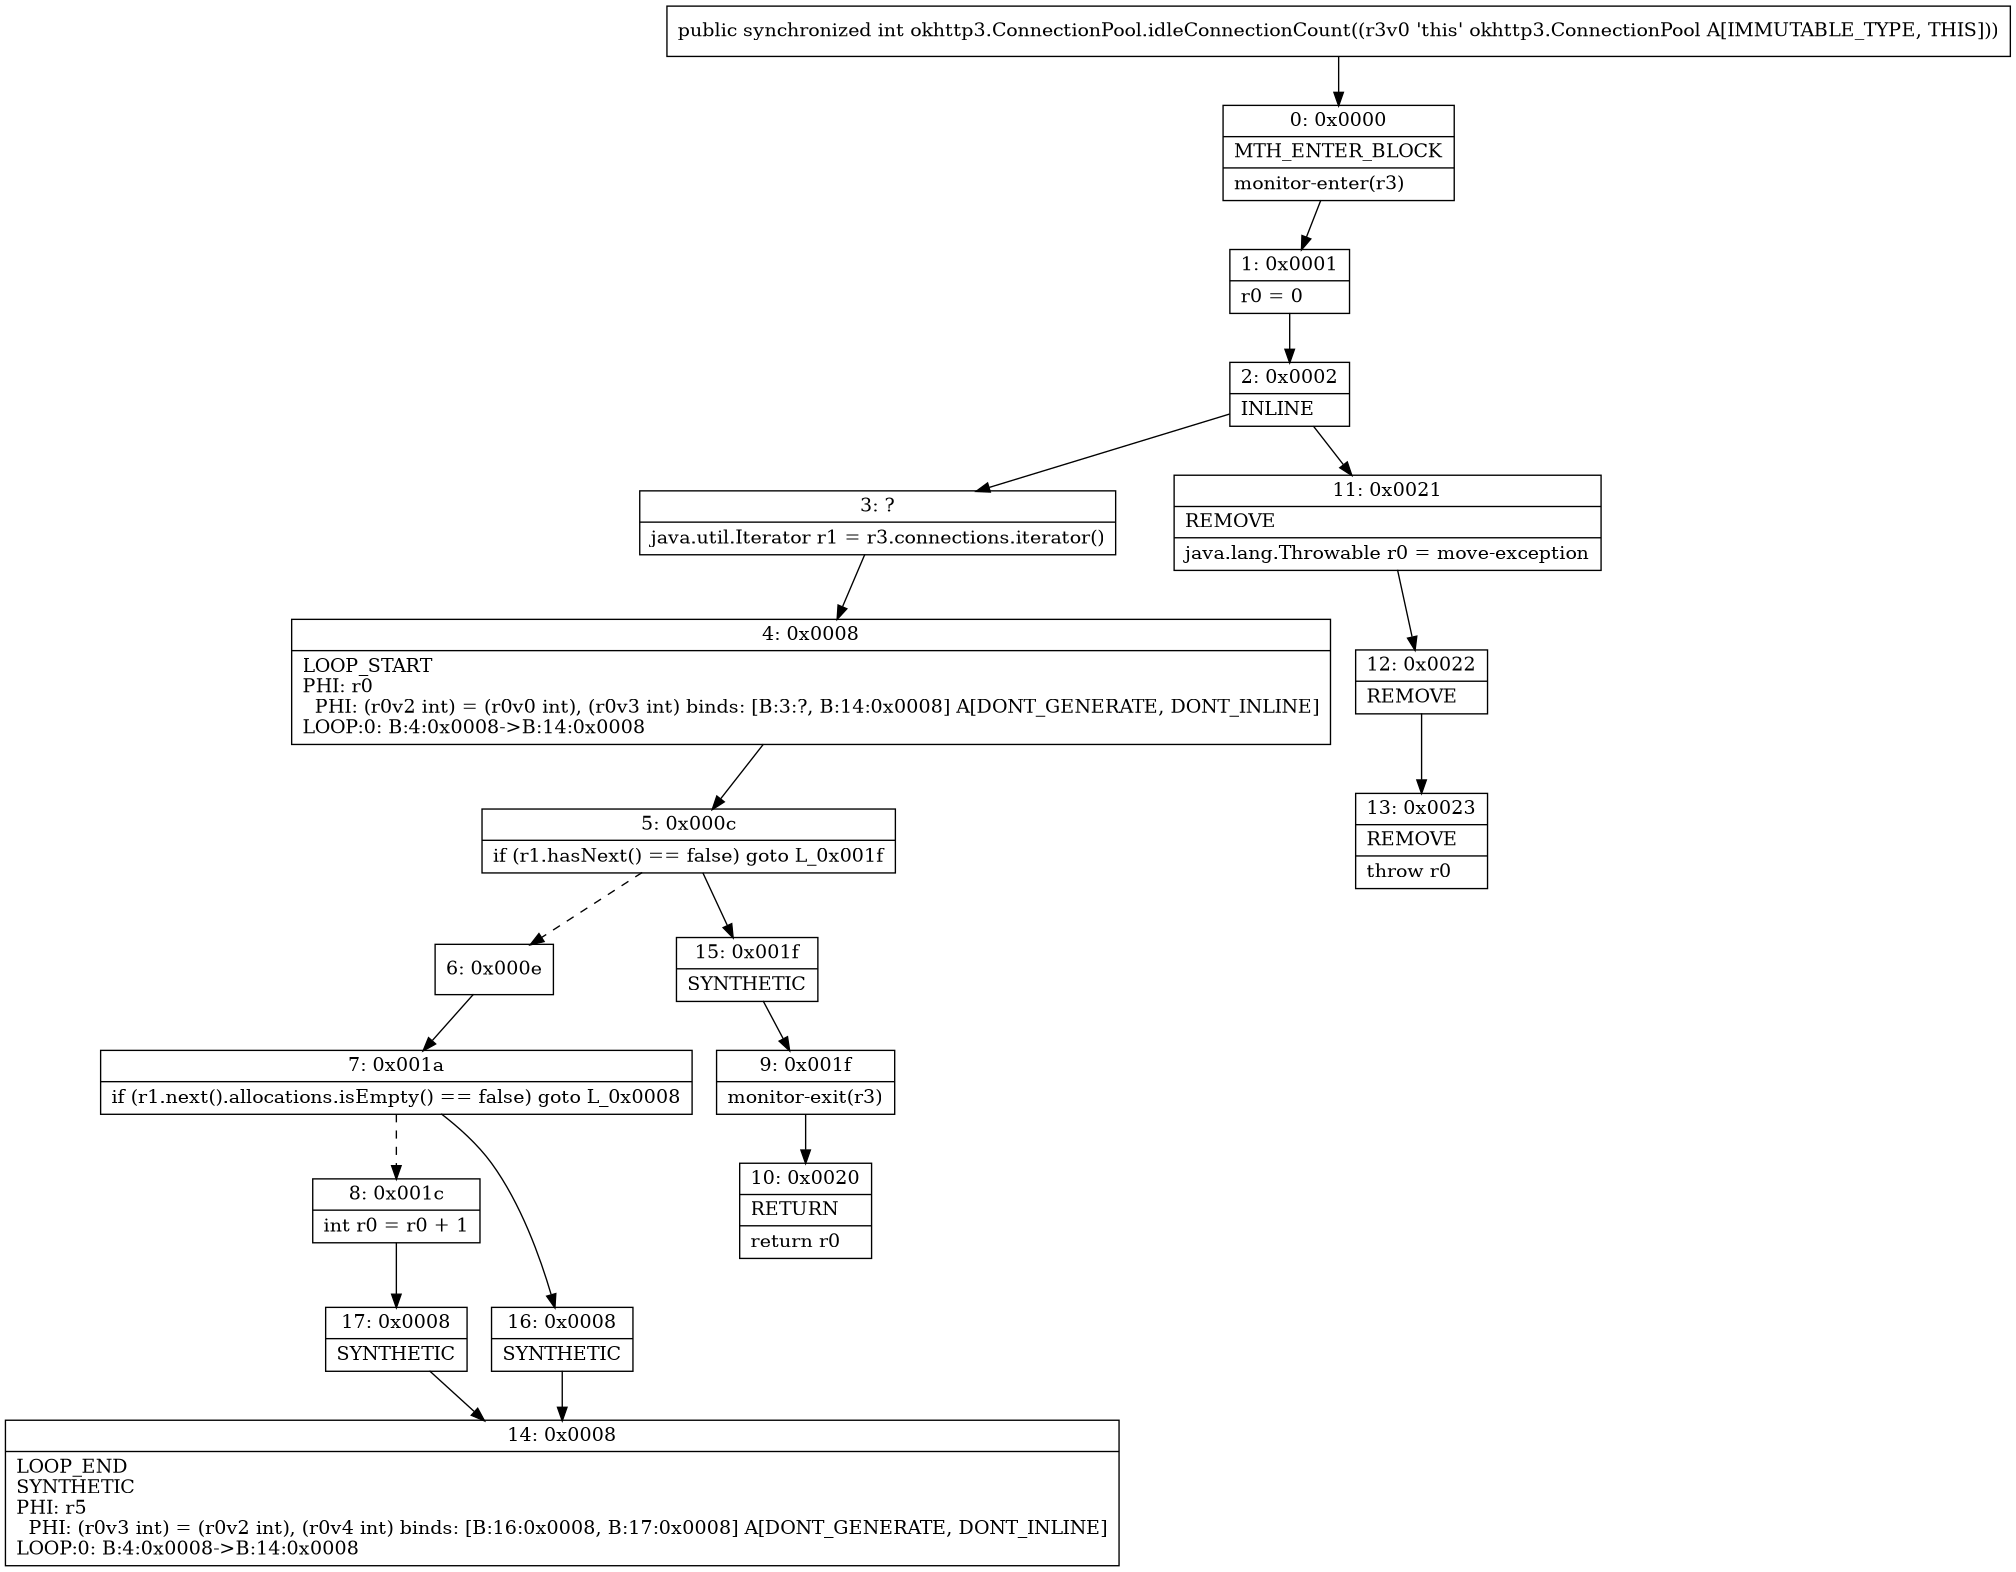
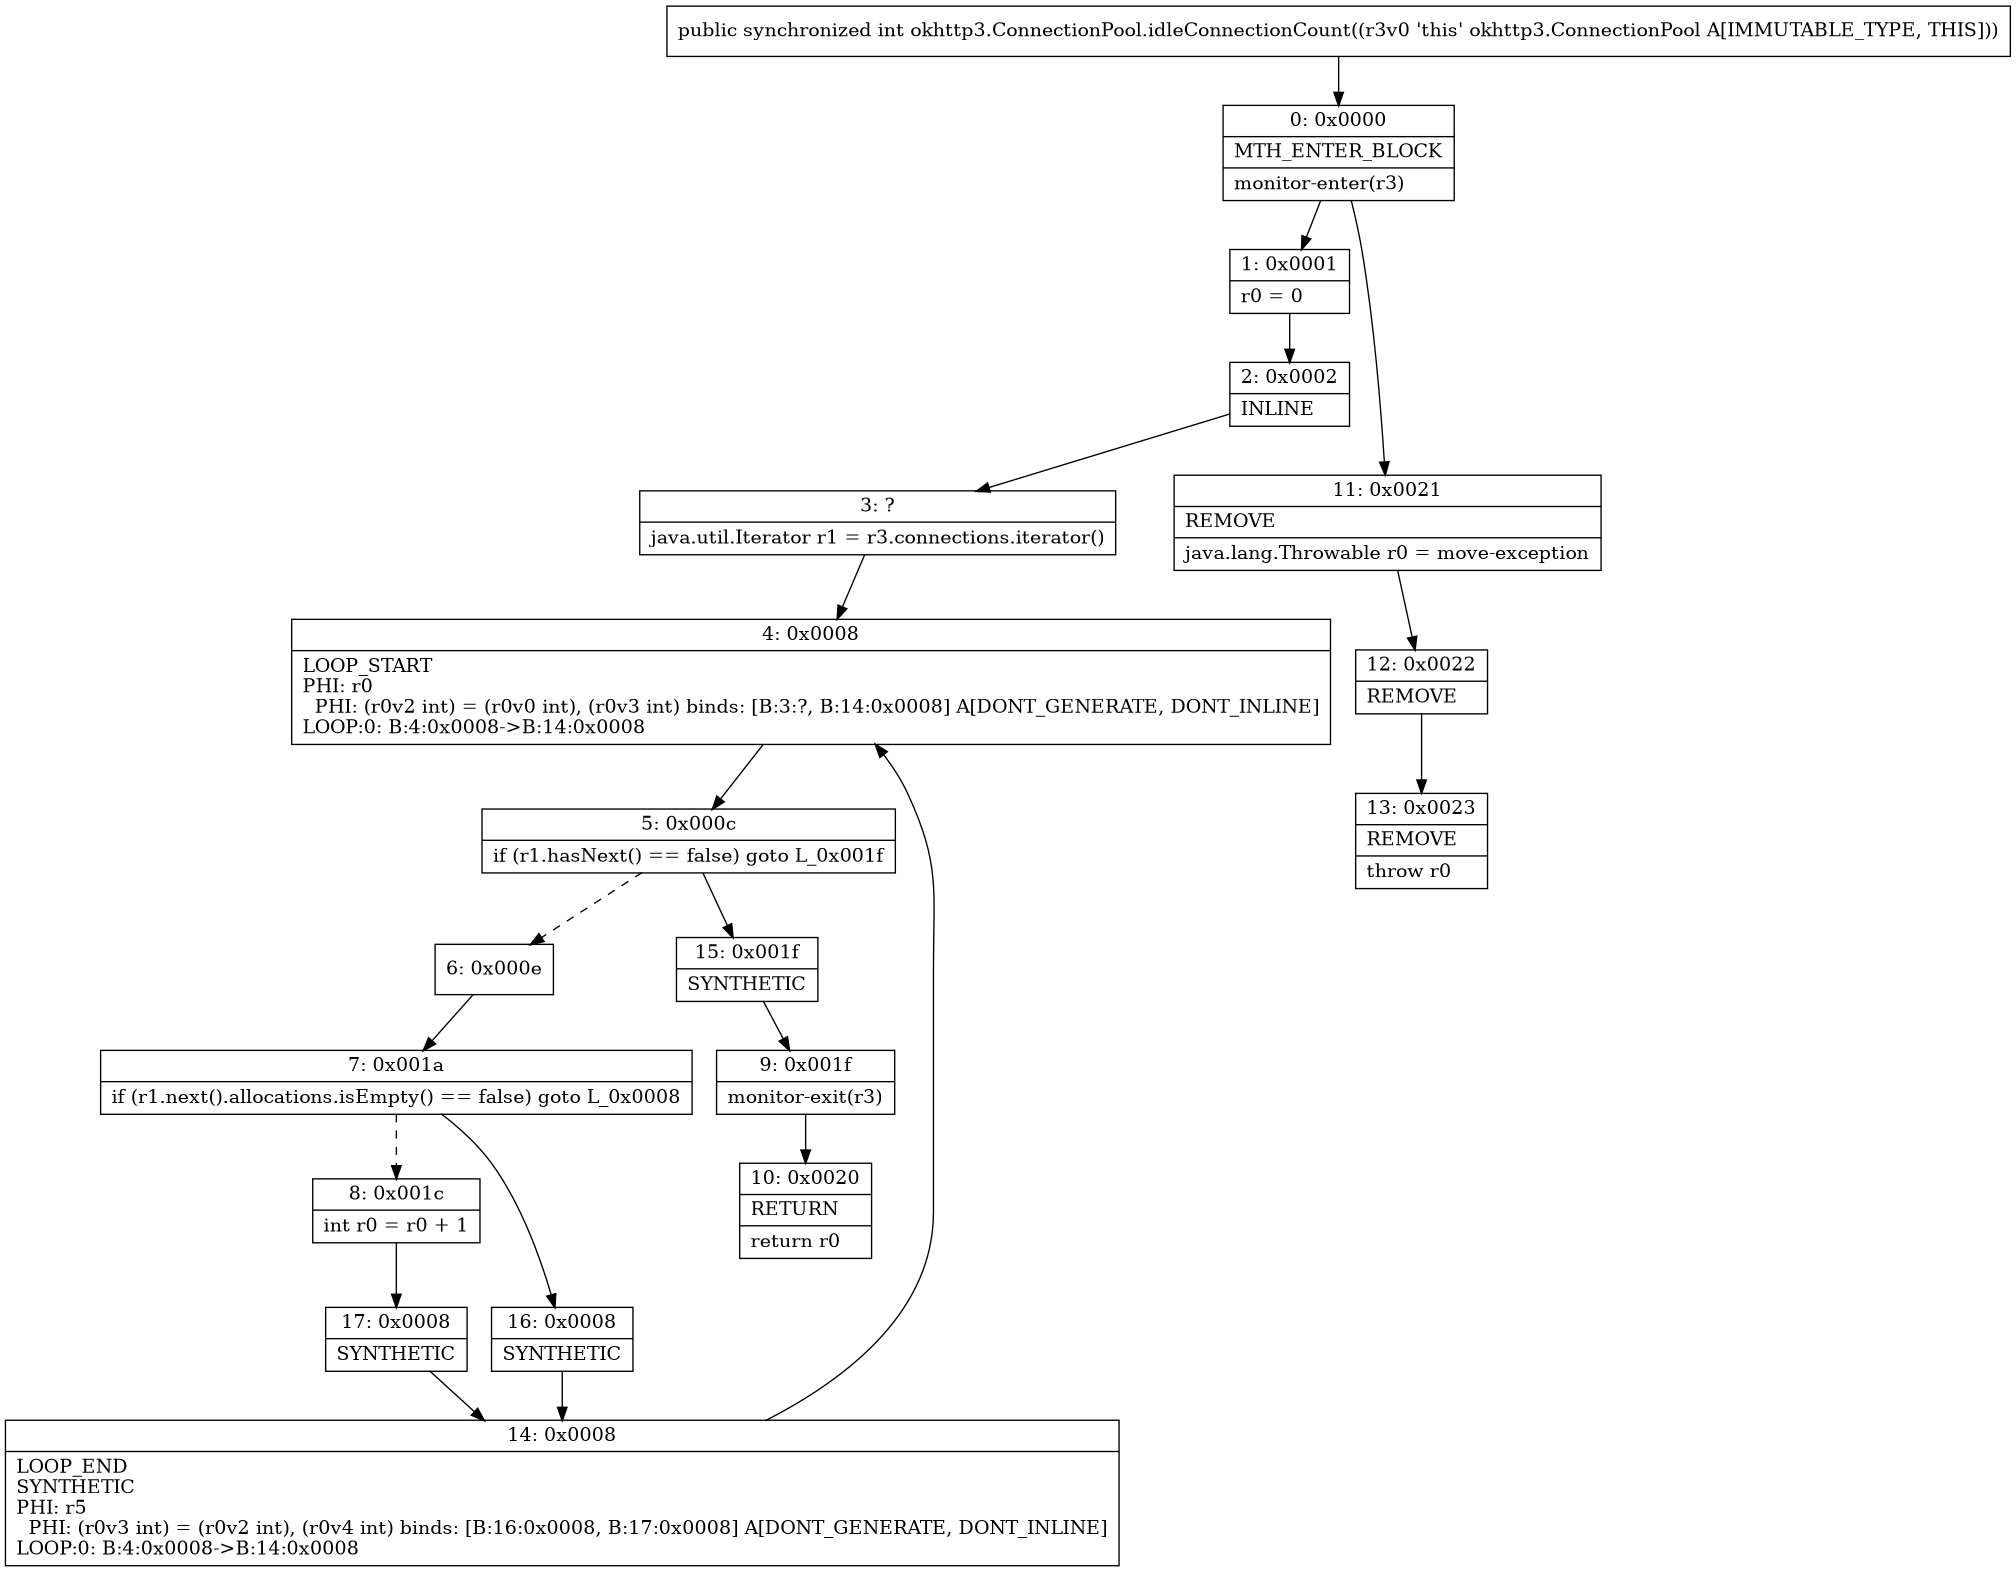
  digraph {
    node [shape=record]
    n1 [label="{0\:\ 0x0000|MTH_ENTER_BLOCK\l|monitor\-enter(r3)\l}"]
    n2 [label="{1\:\ 0x0001|r0 = 0\l}"]
    n3 [label="{2\:\ 0x0002|INLINE\l}"]
    n4 [label="{3\:\ ?|java.util.Iterator r1 = r3.connections.iterator()\l}"]
    n5 [label="{11\:\ 0x0021|REMOVE\l|java.lang.Throwable r0 = move\-exception\l}"]
    n6 [label="{4\:\ 0x0008|LOOP_START\lPHI: r0 \l  PHI: (r0v2 int) = (r0v0 int), (r0v3 int) binds: [B:3:?, B:14:0x0008] A[DONT_GENERATE, DONT_INLINE]\lLOOP:0: B:4:0x0008\-\>B:14:0x0008\l}"]
    n7 [label="{12\:\ 0x0022|REMOVE\l}"]
    n8 [label="{5\:\ 0x000c|if (r1.hasNext() == false) goto L_0x001f\l}"]
    n9 [label="{6\:\ 0x000e}"]
    n10 [label="{15\:\ 0x001f|SYNTHETIC\l}"]
    n11 [label="{7\:\ 0x001a|if (r1.next().allocations.isEmpty() == false) goto L_0x0008\l}"]
    n12 [label="{9\:\ 0x001f|monitor\-exit(r3)\l}"]
    n13 [label="{8\:\ 0x001c|int r0 = r0 + 1\l}"]
    n14 [label="{16\:\ 0x0008|SYNTHETIC\l}"]
    n15 [label="{17\:\ 0x0008|SYNTHETIC\l}"]
    n16 [label="{14\:\ 0x0008|LOOP_END\lSYNTHETIC\lPHI: r5 \l  PHI: (r0v3 int) = (r0v2 int), (r0v4 int) binds: [B:16:0x0008, B:17:0x0008] A[DONT_GENERATE, DONT_INLINE]\lLOOP:0: B:4:0x0008\-\>B:14:0x0008\l}"]
    n17 [label="{10\:\ 0x0020|RETURN\l|return r0\l}"]
    n18 [label="{13\:\ 0x0023|REMOVE\l|throw r0\l}"]
    n19 [label="{public synchronized int okhttp3.ConnectionPool.idleConnectionCount((r3v0 'this' okhttp3.ConnectionPool A[IMMUTABLE_TYPE, THIS])) }"]
    n1 -> n2
    n2 -> n3
    n3 -> n4
-   n3 -> n5
+   n1 -> n5
    n4 -> n6
    n5 -> n7
    n6 -> n8
    n7 -> n18
    n8 -> n9 [style=dashed]
    n8 -> n10
    n9 -> n11
    n10 -> n12
    n11 -> n13 [style=dashed]
    n11 -> n14
    n12 -> n17
    n13 -> n15
    n14 -> n16
    n15 -> n16
+   n16 -> n6
    n19 -> n1
  }
